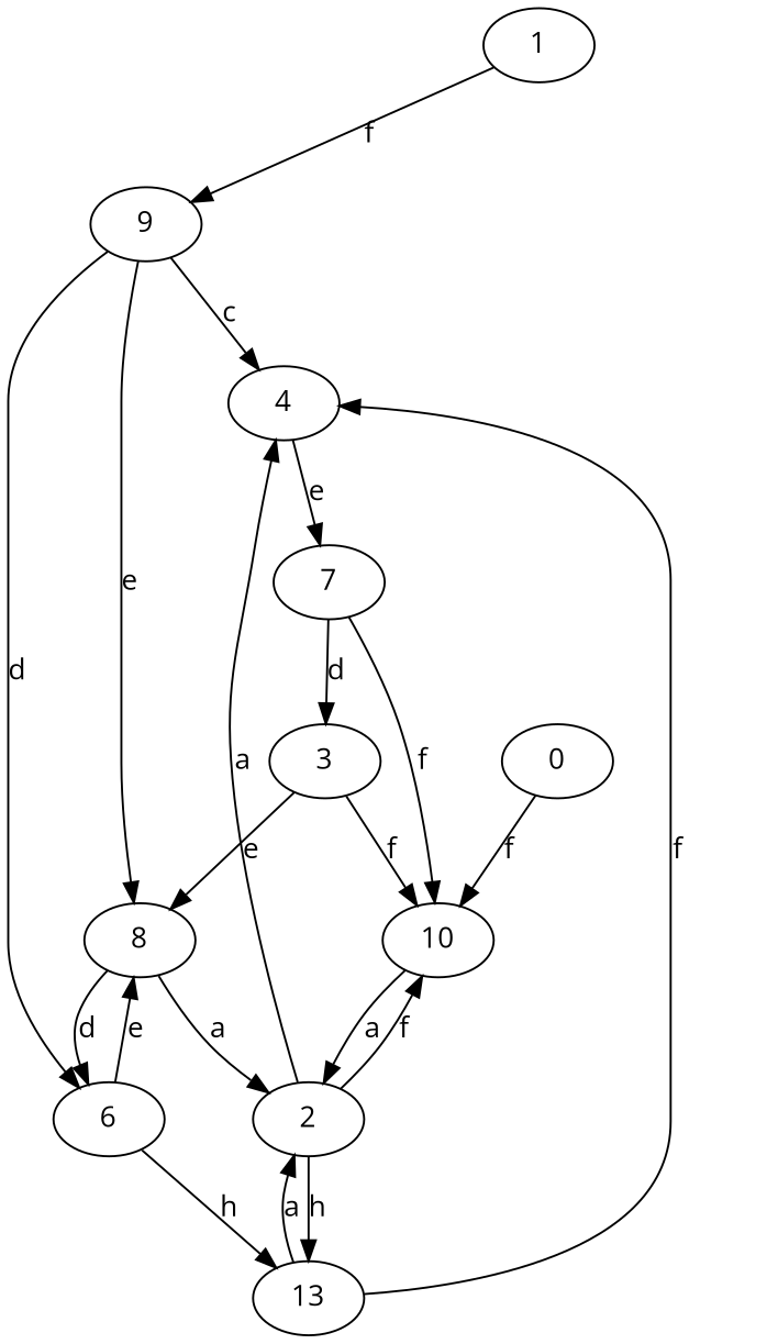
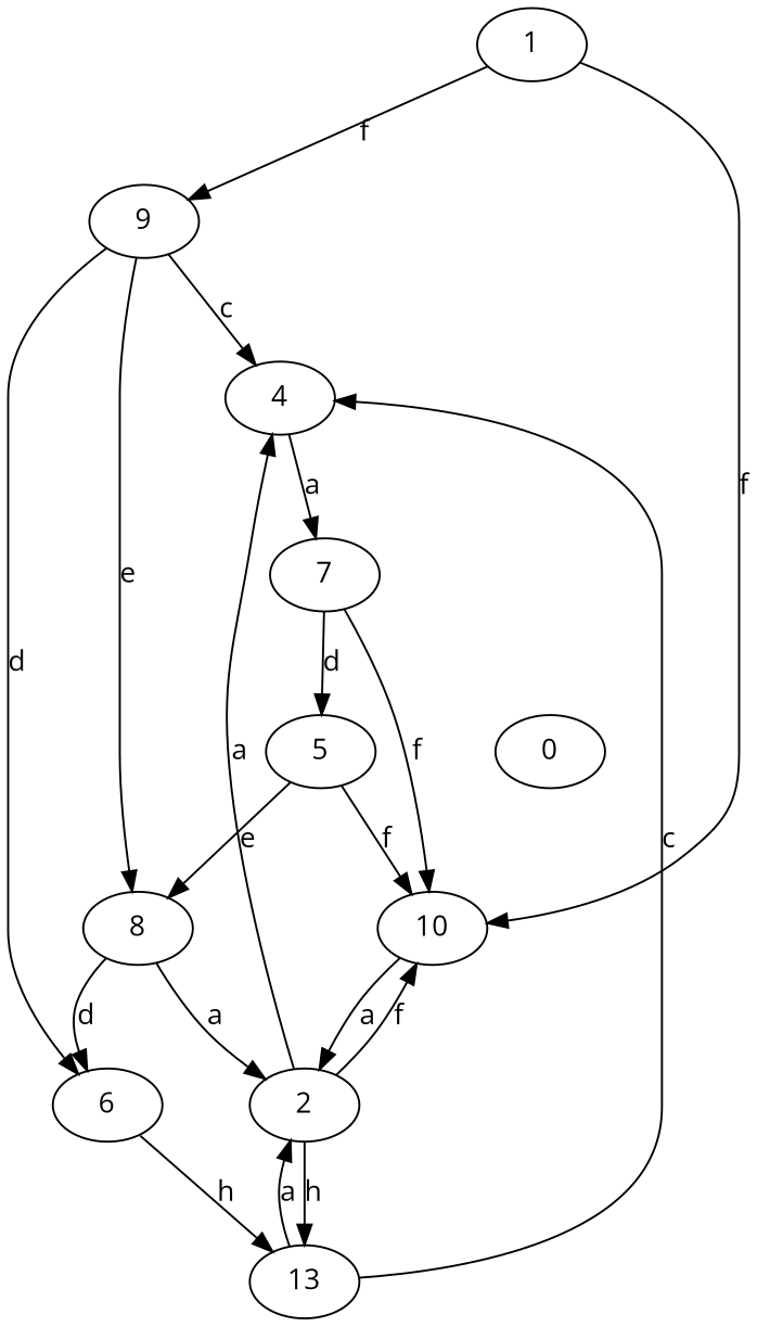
  strict digraph {
    fontname="Open Sans"
    node [fontname="Open Sans"]
    edge [fontname="Open Sans"]
    1
    9
    10
    4
    8
    6
    2
    13
    7
-   5 [label=3]
+   5
    0
    1 -> 9 [label=f]
-   0 -> 10 [label=f]
+   1 -> 10 [label=f]
    9 -> 4 [label=c]
    9 -> 8 [label=e]
    9 -> 6 [label=d]
    10 -> 2 [label=a]
-   4 -> 7 [label=e]
+   4 -> 7 [label=a]
    8 -> 6 [label=d]
    8 -> 2 [label=a]
-   6 -> 8 [label=e]
    6 -> 13 [label=h]
    2 -> 10 [label=f]
    2 -> 4 [label=a]
    2 -> 13 [label=h]
-   13 -> 4 [label=f]
+   13 -> 4 [label=c]
    13 -> 2 [label=a]
    7 -> 10 [label=f]
    7 -> 5 [label=d]
    5 -> 10 [label=f]
    5 -> 8 [label=e]
  }
